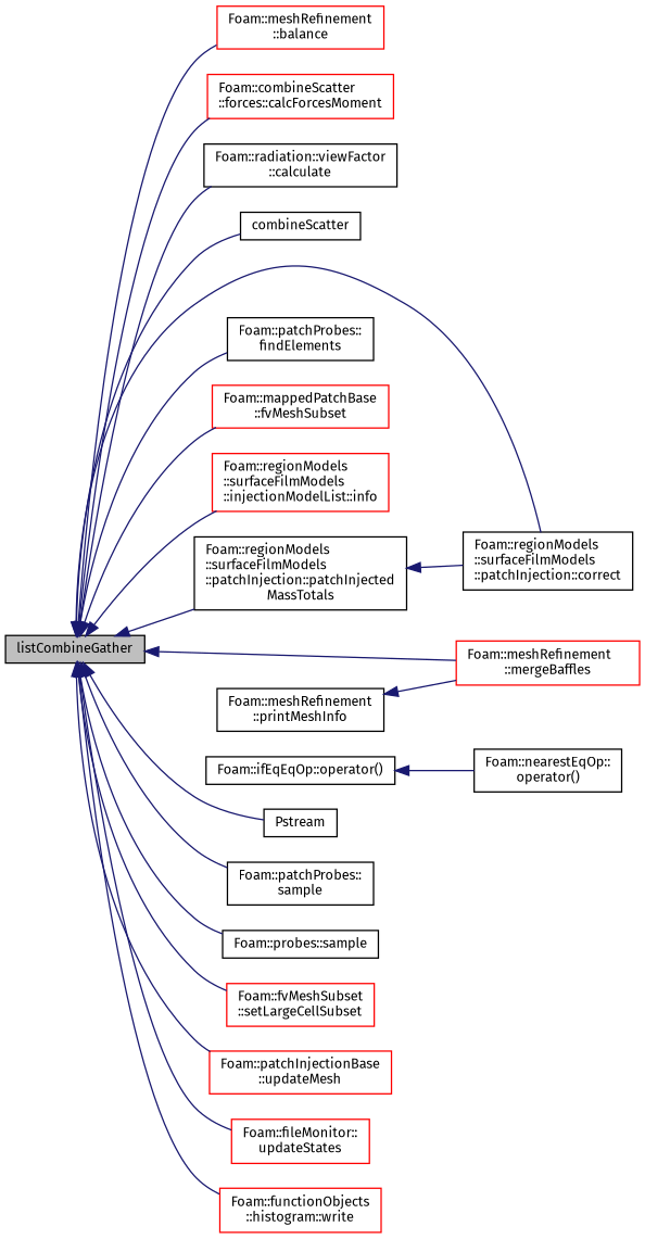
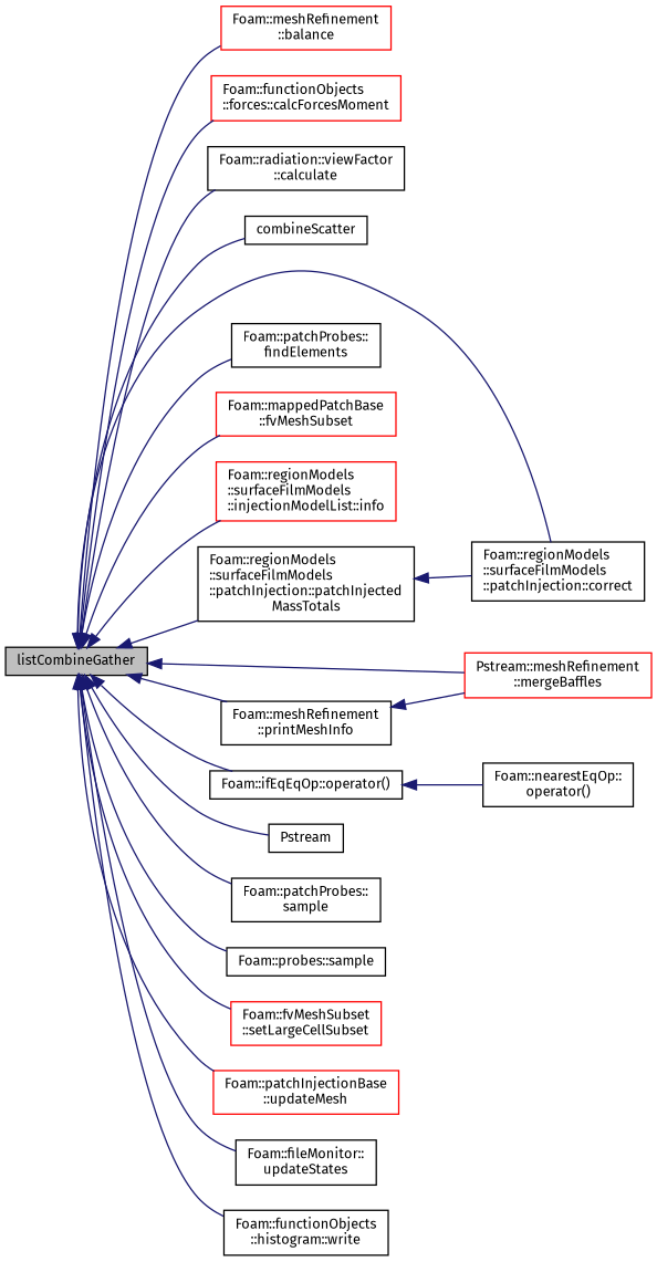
  digraph {
    fontname="Fira Sans"
    rankdir=LR
    node [color=black fontname="Fira Sans" fontsize=10 shape=record]
    edge [color=midnightblue dir=back fontname="Fira Sans" fontsize=10 labelfontname=Helvetica labelfontsize=10 style=solid]
    n1 [fillcolor=grey75 fontcolor=black height=0.2 label=listCombineGather style=filled width=0.4]
    n2 [color=red height=0.2 label="Foam::meshRefinement\l::balance" width=0.4]
-   n3 [color=red height=0.2 label="Foam::combineScatter\l::forces::calcForcesMoment" width=0.4]
+   n3 [color=red height=0.2 label="Foam::functionObjects\l::forces::calcForcesMoment" width=0.4]
    n4 [height=0.2 label="Foam::radiation::viewFactor\l::calculate" width=0.4]
    n5 [height=0.2 label=combineScatter width=0.4]
    n6 [height=0.2 label="Foam::regionModels\l::surfaceFilmModels\l::patchInjection::correct" width=0.4]
    n7 [height=0.2 label="Foam::patchProbes::\lfindElements" width=0.4]
    n8 [color=red height=0.2 label="Foam::mappedPatchBase\l::fvMeshSubset" width=0.4]
    n9 [color=red height=0.2 label="Foam::regionModels\l::surfaceFilmModels\l::injectionModelList::info" width=0.4]
-   n10 [color=red height=0.2 label="Foam::meshRefinement\l::mergeBaffles" width=0.4]
+   n10 [color=red height=0.2 label="Pstream::meshRefinement\l::mergeBaffles" width=0.4]
    n11 [height=0.2 label="Foam::ifEqEqOp::operator()" width=0.4]
    n12 [height=0.2 label="Foam::regionModels\l::surfaceFilmModels\l::patchInjection::patchInjected\lMassTotals" width=0.4]
    n13 [height=0.2 label="Foam::meshRefinement\l::printMeshInfo" width=0.4]
    n14 [height=0.2 label=Pstream width=0.4]
    n15 [height=0.2 label="Foam::patchProbes::\lsample" width=0.4]
    n16 [height=0.2 label="Foam::probes::sample" width=0.4]
    n17 [color=red height=0.2 label="Foam::fvMeshSubset\l::setLargeCellSubset" width=0.4]
    n18 [color=red height=0.2 label="Foam::patchInjectionBase\l::updateMesh" width=0.4]
-   n19 [color=red height=0.2 label="Foam::fileMonitor::\lupdateStates" width=0.4]
-   n20 [color=red height=0.2 label="Foam::functionObjects\l::histogram::write" width=0.4]
+   n19 [height=0.2 label="Foam::fileMonitor::\lupdateStates" width=0.4]
+   n20 [height=0.2 label="Foam::functionObjects\l::histogram::write" width=0.4]
    n21 [height=0.2 label="Foam::nearestEqOp::\loperator()" width=0.4]
    n1 -> n2
    n1 -> n3
    n1 -> n4
    n1 -> n5
    n1 -> n6
    n1 -> n7
    n1 -> n8
    n1 -> n9
    n1 -> n10
+   n1 -> n11
    n1 -> n12
+   n1 -> n13
    n1 -> n14
    n1 -> n15
    n1 -> n16
    n1 -> n17
    n1 -> n18
    n1 -> n19
    n1 -> n20
    n11 -> n21
    n12 -> n6
    n13 -> n10
  }
